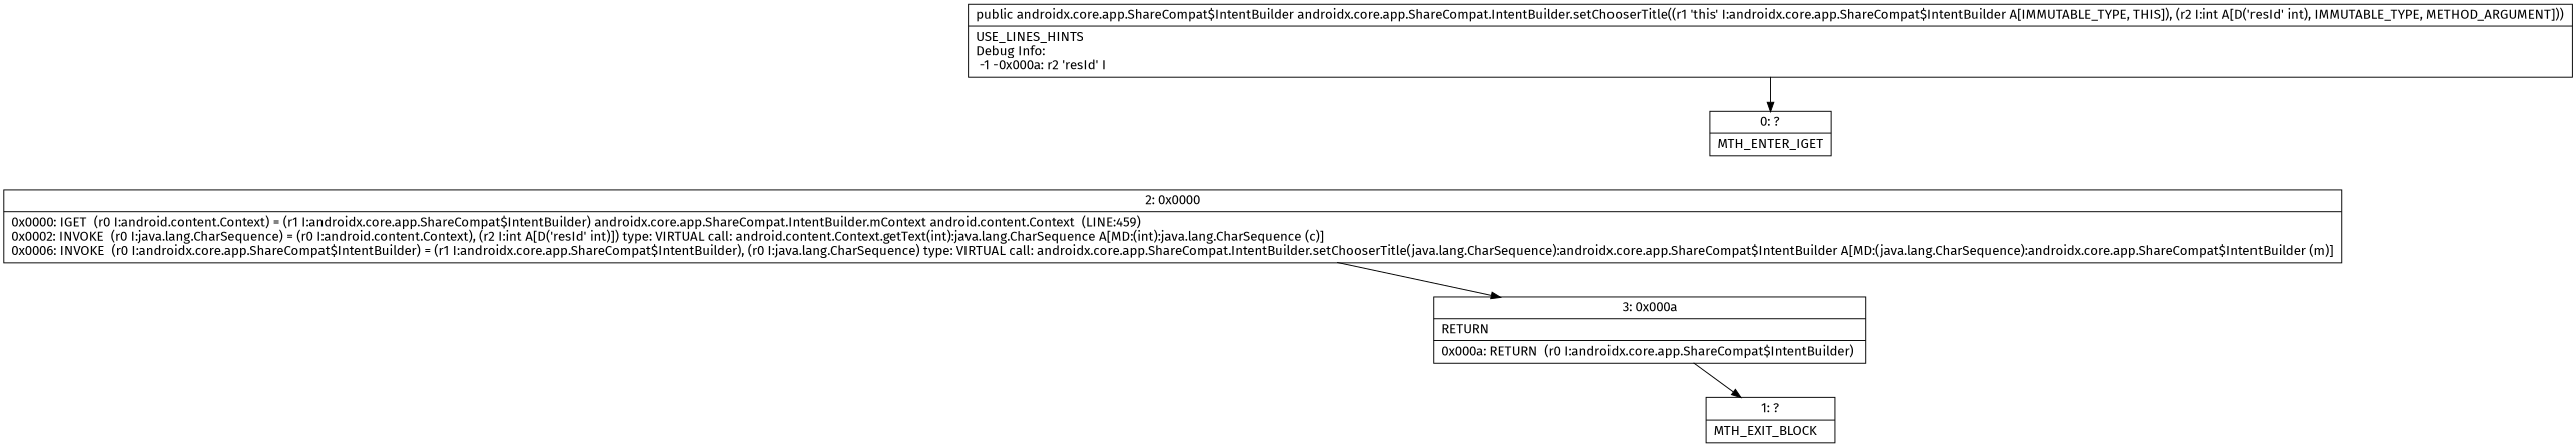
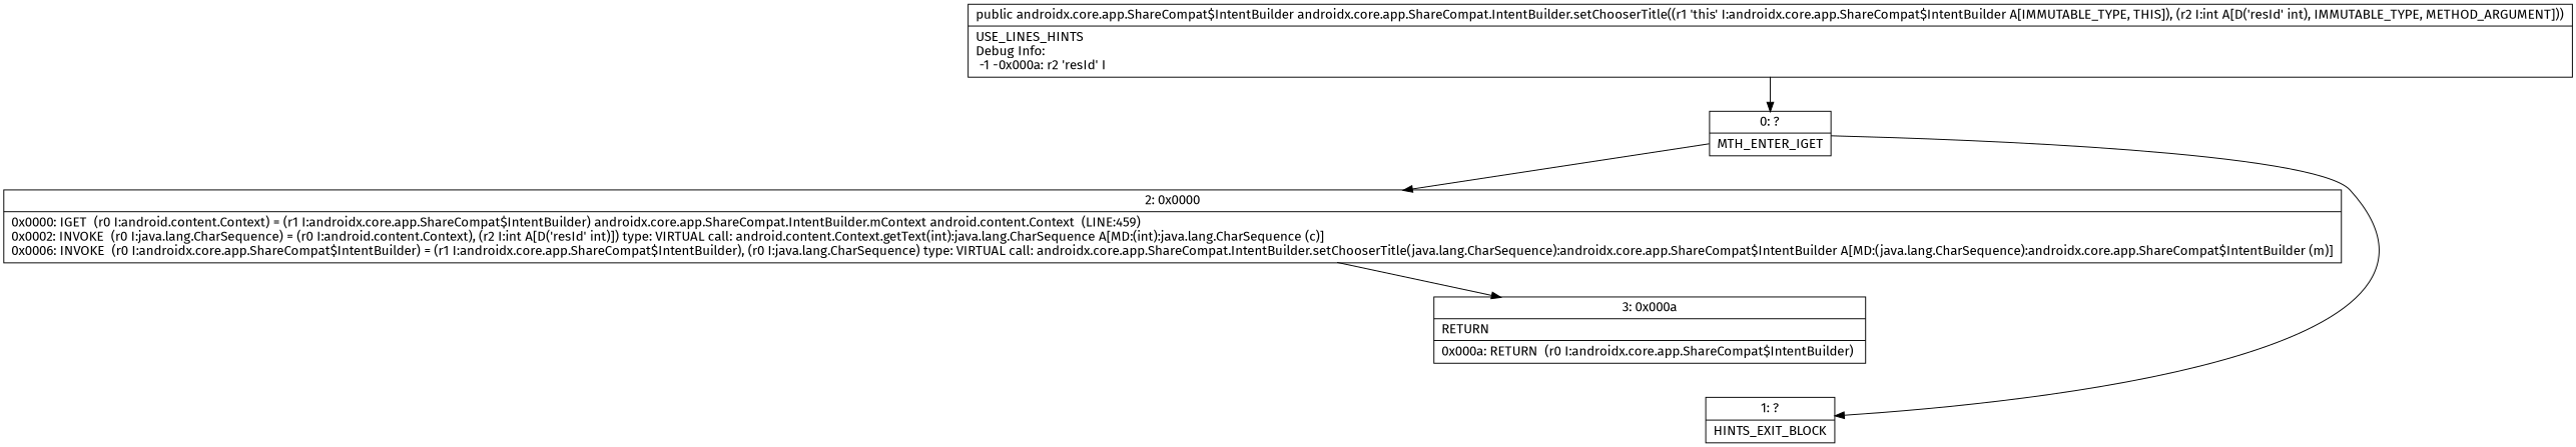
  digraph {
    fontname="Fira Sans"
    node [fontname="Fira Sans" shape=record]
    edge [fontname="Fira Sans"]
    n1 [label="{0\:\ ?|MTH_ENTER_IGET\l}"]
    n2 [label="{2\:\ 0x0000|0x0000: IGET  (r0 I:android.content.Context) = (r1 I:androidx.core.app.ShareCompat$IntentBuilder) androidx.core.app.ShareCompat.IntentBuilder.mContext android.content.Context  (LINE:459)\l0x0002: INVOKE  (r0 I:java.lang.CharSequence) = (r0 I:android.content.Context), (r2 I:int A[D('resId' int)]) type: VIRTUAL call: android.content.Context.getText(int):java.lang.CharSequence A[MD:(int):java.lang.CharSequence (c)]\l0x0006: INVOKE  (r0 I:androidx.core.app.ShareCompat$IntentBuilder) = (r1 I:androidx.core.app.ShareCompat$IntentBuilder), (r0 I:java.lang.CharSequence) type: VIRTUAL call: androidx.core.app.ShareCompat.IntentBuilder.setChooserTitle(java.lang.CharSequence):androidx.core.app.ShareCompat$IntentBuilder A[MD:(java.lang.CharSequence):androidx.core.app.ShareCompat$IntentBuilder (m)]\l}"]
    n3 [label="{3\:\ 0x000a|RETURN\l|0x000a: RETURN  (r0 I:androidx.core.app.ShareCompat$IntentBuilder) \l}"]
-   n4 [label="{1\:\ ?|MTH_EXIT_BLOCK\l}"]
+   n4 [label="{1\:\ ?|HINTS_EXIT_BLOCK\l}"]
    n5 [label="{public androidx.core.app.ShareCompat$IntentBuilder androidx.core.app.ShareCompat.IntentBuilder.setChooserTitle((r1 'this' I:androidx.core.app.ShareCompat$IntentBuilder A[IMMUTABLE_TYPE, THIS]), (r2 I:int A[D('resId' int), IMMUTABLE_TYPE, METHOD_ARGUMENT]))  | USE_LINES_HINTS\lDebug Info:\l  \-1 \-0x000a: r2 'resId' I\l}"]
+   n1 -> n2
    n2 -> n3
-   n3 -> n4
+   n1 -> n4
    n5 -> n1
  }
